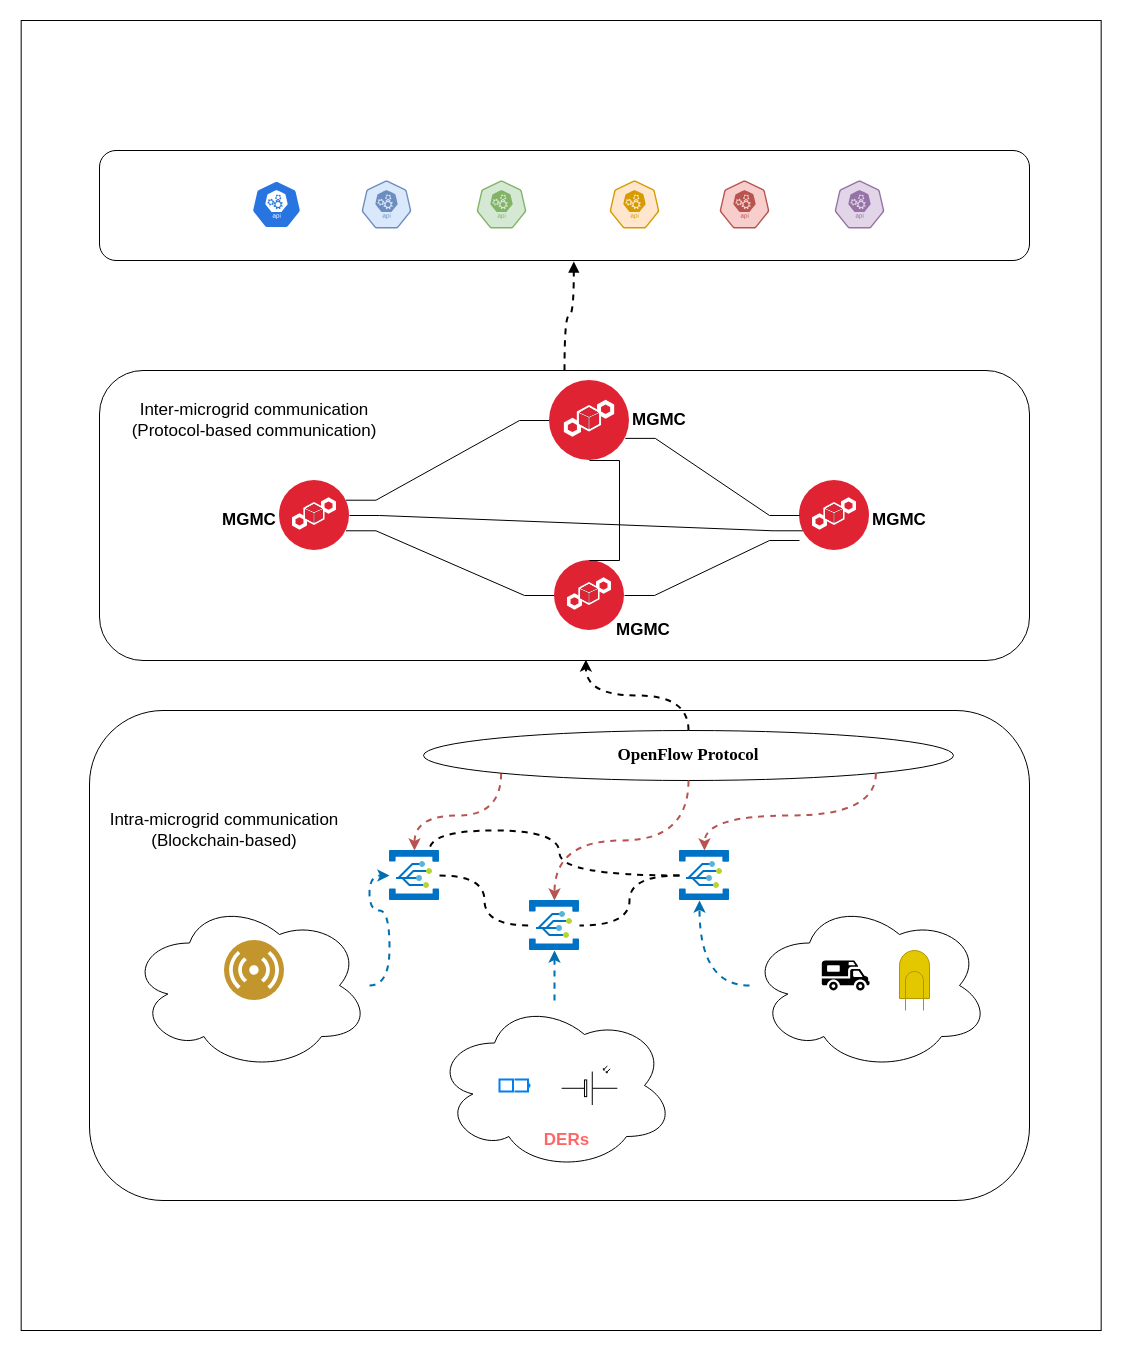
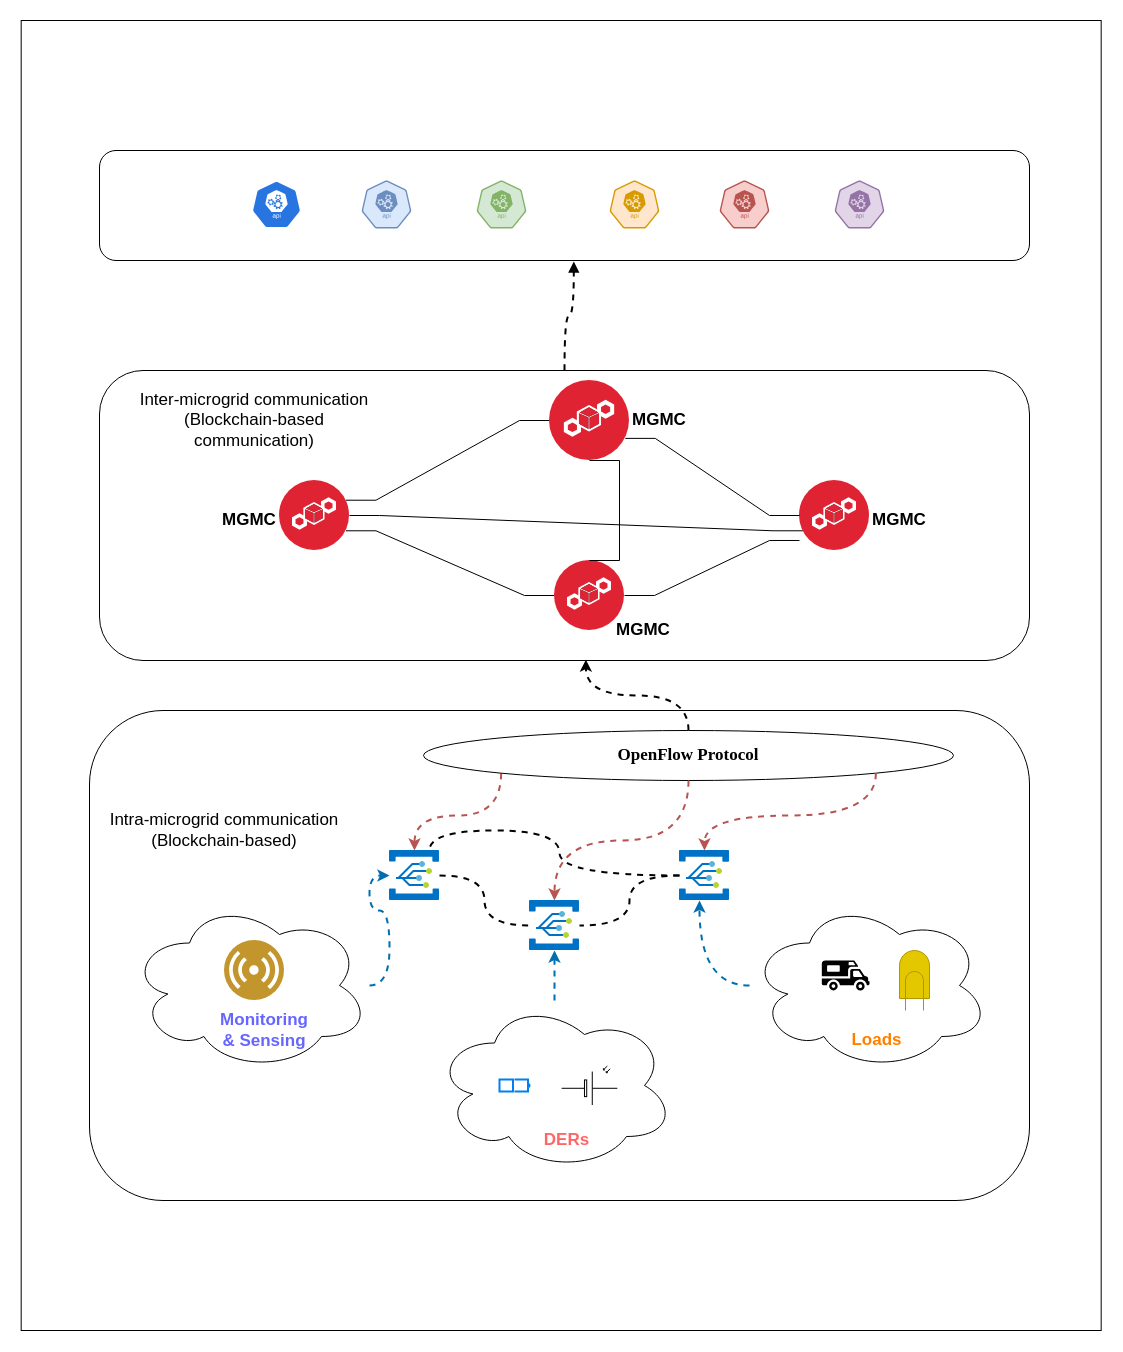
  <mxCell id="0" />
  <mxCell id="1" parent="0" />
  <mxCell id="2" value="" style="rounded=0;whiteSpace=wrap;html=1;fontSize=17;fontColor=#6666FF;align=center;glass=0;" parent="1" vertex="1"><mxGeometry x="20.67" y="20" width="1080" height="1310" as="geometry" /></mxCell>
  <mxCell id="3" value="" style="rounded=1;whiteSpace=wrap;html=1;fontSize=17;align=center;" parent="1" vertex="1"><mxGeometry x="89" y="710" width="940" height="490" as="geometry" /></mxCell>
  <mxCell id="4" style="edgeStyle=orthogonalEdgeStyle;curved=1;rounded=0;orthogonalLoop=1;jettySize=auto;html=1;entryX=0.51;entryY=1.009;entryDx=0;entryDy=0;entryPerimeter=0;dashed=1;endArrow=block;endFill=1;strokeColor=#000000;strokeWidth=2;fontSize=17;fontColor=#6666FF;" parent="1" source="5" target="6" edge="1"><mxGeometry relative="1" as="geometry" /></mxCell>
  <mxCell id="5" value="" style="rounded=1;whiteSpace=wrap;html=1;fontSize=17;align=center;" parent="1" vertex="1"><mxGeometry x="99" y="370" width="930" height="290" as="geometry" /></mxCell>
  <mxCell id="6" value="" style="rounded=1;whiteSpace=wrap;html=1;fontSize=17;align=center;" parent="1" vertex="1"><mxGeometry x="99" y="150" width="930" height="110" as="geometry" /></mxCell>
  <mxCell id="7" style="edgeStyle=orthogonalEdgeStyle;curved=1;rounded=0;orthogonalLoop=1;jettySize=auto;html=1;dashed=1;endArrow=none;endFill=0;strokeColor=#000000;strokeWidth=2;fontSize=17;fontColor=#6666FF;" parent="1" source="8" target="12" edge="1"><mxGeometry relative="1" as="geometry" /></mxCell>
  <mxCell id="8" value="" style="aspect=fixed;html=1;points=[];align=center;image;fontSize=12;image=img/lib/mscae/Event_Grid.svg;" parent="1" vertex="1"><mxGeometry x="389" y="850" width="50" height="50" as="geometry" /></mxCell>
  <mxCell id="9" style="edgeStyle=orthogonalEdgeStyle;curved=1;rounded=0;orthogonalLoop=1;jettySize=auto;html=1;dashed=1;endArrow=none;endFill=0;strokeColor=#000000;strokeWidth=2;fontSize=17;fontColor=#6666FF;" parent="1" source="11" target="12" edge="1"><mxGeometry relative="1" as="geometry" /></mxCell>
  <mxCell id="10" style="edgeStyle=orthogonalEdgeStyle;curved=1;rounded=0;orthogonalLoop=1;jettySize=auto;html=1;entryX=0.8;entryY=0;entryDx=0;entryDy=0;entryPerimeter=0;dashed=1;endArrow=none;endFill=0;strokeColor=#000000;strokeWidth=2;fontSize=17;fontColor=#6666FF;" parent="1" source="11" target="8" edge="1"><mxGeometry relative="1" as="geometry" /></mxCell>
  <mxCell id="11" value="" style="aspect=fixed;html=1;points=[];align=center;image;fontSize=12;image=img/lib/mscae/Event_Grid.svg;" parent="1" vertex="1"><mxGeometry x="679" y="850" width="50" height="50" as="geometry" /></mxCell>
  <mxCell id="12" value="" style="aspect=fixed;html=1;points=[];align=center;image;fontSize=12;image=img/lib/mscae/Event_Grid.svg;" parent="1" vertex="1"><mxGeometry x="529" y="900" width="50" height="50" as="geometry" /></mxCell>
  <mxCell id="13" style="edgeStyle=orthogonalEdgeStyle;rounded=0;orthogonalLoop=1;jettySize=auto;html=1;exitX=0;exitY=1;exitDx=0;exitDy=0;endArrow=classic;endFill=1;strokeColor=#b85450;fontSize=17;dashed=1;curved=1;strokeWidth=2;fillColor=#f8cecc;" parent="1" source="15" target="8" edge="1"><mxGeometry relative="1" as="geometry" /></mxCell>
  <mxCell id="14" style="edgeStyle=orthogonalEdgeStyle;curved=1;rounded=0;orthogonalLoop=1;jettySize=auto;html=1;exitX=0.5;exitY=0;exitDx=0;exitDy=0;entryX=0.523;entryY=0.997;entryDx=0;entryDy=0;entryPerimeter=0;dashed=1;endArrow=classic;endFill=1;strokeColor=#000000;strokeWidth=2;fontSize=17;" parent="1" source="15" target="5" edge="1"><mxGeometry relative="1" as="geometry" /></mxCell>
  <mxCell id="15" value="&lt;b&gt;&lt;font style=&quot;font-size: 17px&quot; face=&quot;Comic Sans MS&quot;&gt;OpenFlow Protocol&lt;/font&gt;&lt;/b&gt;" style="ellipse;whiteSpace=wrap;html=1;" parent="1" vertex="1"><mxGeometry x="423" y="730" width="530" height="50" as="geometry" /></mxCell>
  <mxCell id="16" style="rounded=0;orthogonalLoop=1;jettySize=auto;html=1;exitX=1;exitY=0.25;exitDx=0;exitDy=0;entryX=0;entryY=0.5;entryDx=0;entryDy=0;strokeColor=#000000;endArrow=none;endFill=0;edgeStyle=entityRelationEdgeStyle;" parent="1" source="18" target="25" edge="1"><mxGeometry relative="1" as="geometry" /></mxCell>
  <mxCell id="17" style="edgeStyle=entityRelationEdgeStyle;rounded=0;orthogonalLoop=1;jettySize=auto;html=1;exitX=1;exitY=0.75;exitDx=0;exitDy=0;entryX=0;entryY=0.5;entryDx=0;entryDy=0;endArrow=none;endFill=0;strokeColor=#000000;" parent="1" source="18" target="20" edge="1"><mxGeometry relative="1" as="geometry" /></mxCell>
  <mxCell id="18" value="" style="aspect=fixed;perimeter=ellipsePerimeter;html=1;align=center;shadow=0;dashed=0;fontColor=#4277BB;labelBackgroundColor=#ffffff;fontSize=12;spacingTop=3;image;image=img/lib/ibm/security/blockchain_security_service.svg;" parent="1" vertex="1"><mxGeometry x="279" y="480" width="70" height="70" as="geometry" /></mxCell>
  <mxCell id="19" style="edgeStyle=entityRelationEdgeStyle;rounded=0;orthogonalLoop=1;jettySize=auto;html=1;exitX=1;exitY=0.5;exitDx=0;exitDy=0;entryX=0;entryY=0.857;entryDx=0;entryDy=0;entryPerimeter=0;endArrow=none;endFill=0;strokeColor=#000000;" parent="1" source="20" target="22" edge="1"><mxGeometry relative="1" as="geometry" /></mxCell>
  <mxCell id="20" value="" style="aspect=fixed;perimeter=ellipsePerimeter;html=1;align=center;shadow=0;dashed=0;fontColor=#4277BB;labelBackgroundColor=#ffffff;fontSize=12;spacingTop=3;image;image=img/lib/ibm/security/blockchain_security_service.svg;" parent="1" vertex="1"><mxGeometry x="554" y="560" width="70" height="70" as="geometry" /></mxCell>
  <mxCell id="21" style="edgeStyle=entityRelationEdgeStyle;rounded=0;orthogonalLoop=1;jettySize=auto;html=1;exitX=0;exitY=0.75;exitDx=0;exitDy=0;entryX=1;entryY=0.5;entryDx=0;entryDy=0;endArrow=none;endFill=0;strokeColor=#000000;" parent="1" source="22" target="18" edge="1"><mxGeometry relative="1" as="geometry" /></mxCell>
  <mxCell id="22" value="" style="aspect=fixed;perimeter=ellipsePerimeter;html=1;align=center;shadow=0;dashed=0;fontColor=#4277BB;labelBackgroundColor=#ffffff;fontSize=12;spacingTop=3;image;image=img/lib/ibm/security/blockchain_security_service.svg;" parent="1" vertex="1"><mxGeometry x="799" y="480" width="70" height="70" as="geometry" /></mxCell>
  <mxCell id="23" style="edgeStyle=entityRelationEdgeStyle;rounded=0;orthogonalLoop=1;jettySize=auto;html=1;exitX=1;exitY=0.75;exitDx=0;exitDy=0;entryX=0;entryY=0.5;entryDx=0;entryDy=0;endArrow=none;endFill=0;strokeColor=#000000;" parent="1" source="25" target="22" edge="1"><mxGeometry relative="1" as="geometry" /></mxCell>
  <mxCell id="24" style="edgeStyle=entityRelationEdgeStyle;rounded=0;orthogonalLoop=1;jettySize=auto;html=1;exitX=0.5;exitY=1;exitDx=0;exitDy=0;entryX=0.5;entryY=0;entryDx=0;entryDy=0;endArrow=none;endFill=0;strokeColor=#000000;" parent="1" source="25" target="20" edge="1"><mxGeometry relative="1" as="geometry" /></mxCell>
  <mxCell id="25" value="" style="aspect=fixed;perimeter=ellipsePerimeter;html=1;align=center;shadow=0;dashed=0;fontColor=#4277BB;labelBackgroundColor=#ffffff;fontSize=12;spacingTop=3;image;image=img/lib/ibm/security/blockchain_security_service.svg;" parent="1" vertex="1"><mxGeometry x="549" y="380" width="80" height="80" as="geometry" /></mxCell>
  <mxCell id="26" value="MGMC" style="text;html=1;strokeColor=none;fillColor=none;align=center;verticalAlign=middle;whiteSpace=wrap;rounded=0;fontSize=17;fontStyle=1" parent="1" vertex="1"><mxGeometry x="609" y="400" width="100" height="40" as="geometry" /></mxCell>
  <mxCell id="27" value="MGMC" style="text;html=1;strokeColor=none;fillColor=none;align=center;verticalAlign=middle;whiteSpace=wrap;rounded=0;fontSize=17;fontStyle=1" parent="1" vertex="1"><mxGeometry x="849" y="500" width="100" height="40" as="geometry" /></mxCell>
  <mxCell id="28" value="MGMC" style="text;html=1;strokeColor=none;fillColor=none;align=center;verticalAlign=middle;whiteSpace=wrap;rounded=0;fontSize=17;fontStyle=1" parent="1" vertex="1"><mxGeometry x="593" y="610" width="100" height="40" as="geometry" /></mxCell>
  <mxCell id="29" value="MGMC" style="text;html=1;strokeColor=none;fillColor=none;align=center;verticalAlign=middle;whiteSpace=wrap;rounded=0;fontSize=17;fontStyle=1" parent="1" vertex="1"><mxGeometry x="199" y="500" width="100" height="40" as="geometry" /></mxCell>
  <mxCell id="30" style="edgeStyle=orthogonalEdgeStyle;curved=1;rounded=0;orthogonalLoop=1;jettySize=auto;html=1;entryX=0.4;entryY=1;entryDx=0;entryDy=0;entryPerimeter=0;dashed=1;endArrow=classic;endFill=1;strokeColor=#006EAF;strokeWidth=2;fontSize=17;fontColor=#6666FF;fillColor=#1ba1e2;" parent="1" source="31" target="11" edge="1"><mxGeometry relative="1" as="geometry" /></mxCell>
  <mxCell id="31" value="" style="ellipse;shape=cloud;whiteSpace=wrap;html=1;fontSize=17;" parent="1" vertex="1"><mxGeometry x="749" y="900" width="240" height="170" as="geometry" /></mxCell>
  <mxCell id="32" style="edgeStyle=orthogonalEdgeStyle;curved=1;rounded=0;orthogonalLoop=1;jettySize=auto;html=1;dashed=1;endArrow=classic;endFill=1;strokeColor=#006EAF;strokeWidth=2;fontSize=17;fontColor=#6666FF;fillColor=#1ba1e2;" parent="1" source="33" target="12" edge="1"><mxGeometry relative="1" as="geometry" /></mxCell>
  <mxCell id="33" value="" style="ellipse;shape=cloud;whiteSpace=wrap;html=1;fontSize=17;" parent="1" vertex="1"><mxGeometry x="434" y="1000" width="240" height="170" as="geometry" /></mxCell>
  <mxCell id="34" style="edgeStyle=orthogonalEdgeStyle;curved=1;rounded=0;orthogonalLoop=1;jettySize=auto;html=1;dashed=1;endArrow=classic;endFill=1;strokeColor=#006EAF;strokeWidth=2;fontSize=17;fontColor=#6666FF;fillColor=#1ba1e2;" parent="1" source="35" target="8" edge="1"><mxGeometry relative="1" as="geometry"><Array as="points"><mxPoint x="389" y="985" /><mxPoint x="389" y="910" /><mxPoint x="369" y="910" /><mxPoint x="369" y="875" /></Array></mxGeometry></mxCell>
  <mxCell id="35" value="" style="ellipse;shape=cloud;whiteSpace=wrap;html=1;fontSize=17;" parent="1" vertex="1"><mxGeometry x="129" y="900" width="240" height="170" as="geometry" /></mxCell>
  <mxCell id="36" value="Intra-microgrid communication&lt;br&gt;(Blockchain-based)" style="text;html=1;strokeColor=none;fillColor=none;align=center;verticalAlign=middle;whiteSpace=wrap;rounded=0;fontSize=17;fontStyle=0" parent="1" vertex="1"><mxGeometry x="99" y="790" width="250" height="80" as="geometry" /></mxCell>
- <mxCell id="37" value="Inter-microgrid communication&lt;br&gt;(Protocol-based communication)" style="text;html=1;strokeColor=none;fillColor=none;align=center;verticalAlign=middle;whiteSpace=wrap;rounded=0;fontSize=17;fontStyle=0" parent="1" vertex="1"><mxGeometry x="129" y="380" width="250" height="80" as="geometry" /></mxCell>
+ <mxCell id="37" value="Inter-microgrid communication&lt;br&gt;(Blockchain-based communication)" style="text;html=1;strokeColor=none;fillColor=none;align=center;verticalAlign=middle;whiteSpace=wrap;rounded=0;fontSize=17;fontStyle=0" parent="1" vertex="1"><mxGeometry x="129" y="380" width="250" height="80" as="geometry" /></mxCell>
  <mxCell id="38" value="" style="html=1;dashed=0;whitespace=wrap;fillColor=#2875E2;strokeColor=#ffffff;points=[[0.005,0.63,0],[0.1,0.2,0],[0.9,0.2,0],[0.5,0,0],[0.995,0.63,0],[0.72,0.99,0],[0.5,1,0],[0.28,0.99,0]];shape=mxgraph.kubernetes.icon;prIcon=api;fontSize=17;align=center;" parent="1" vertex="1"><mxGeometry x="251" y="180" width="50" height="48" as="geometry" /></mxCell>
  <mxCell id="39" value="" style="html=1;dashed=0;whitespace=wrap;fillColor=#dae8fc;strokeColor=#6c8ebf;points=[[0.005,0.63,0],[0.1,0.2,0],[0.9,0.2,0],[0.5,0,0],[0.995,0.63,0],[0.72,0.99,0],[0.5,1,0],[0.28,0.99,0]];shape=mxgraph.kubernetes.icon;prIcon=api;fontSize=17;align=center;" parent="1" vertex="1"><mxGeometry x="361" y="180" width="50" height="48" as="geometry" /></mxCell>
  <mxCell id="40" value="" style="html=1;dashed=0;whitespace=wrap;fillColor=#d5e8d4;strokeColor=#82b366;points=[[0.005,0.63,0],[0.1,0.2,0],[0.9,0.2,0],[0.5,0,0],[0.995,0.63,0],[0.72,0.99,0],[0.5,1,0],[0.28,0.99,0]];shape=mxgraph.kubernetes.icon;prIcon=api;fontSize=17;align=center;" parent="1" vertex="1"><mxGeometry x="476" y="180" width="50" height="48" as="geometry" /></mxCell>
  <mxCell id="41" value="" style="html=1;dashed=0;whitespace=wrap;fillColor=#ffe6cc;strokeColor=#d79b00;points=[[0.005,0.63,0],[0.1,0.2,0],[0.9,0.2,0],[0.5,0,0],[0.995,0.63,0],[0.72,0.99,0],[0.5,1,0],[0.28,0.99,0]];shape=mxgraph.kubernetes.icon;prIcon=api;fontSize=17;align=center;" parent="1" vertex="1"><mxGeometry x="609" y="180" width="50" height="48" as="geometry" /></mxCell>
  <mxCell id="42" value="" style="html=1;dashed=0;whitespace=wrap;fillColor=#f8cecc;strokeColor=#b85450;points=[[0.005,0.63,0],[0.1,0.2,0],[0.9,0.2,0],[0.5,0,0],[0.995,0.63,0],[0.72,0.99,0],[0.5,1,0],[0.28,0.99,0]];shape=mxgraph.kubernetes.icon;prIcon=api;fontSize=17;align=center;" parent="1" vertex="1"><mxGeometry x="719" y="180" width="50" height="48" as="geometry" /></mxCell>
  <mxCell id="43" value="" style="html=1;dashed=0;whitespace=wrap;fillColor=#e1d5e7;strokeColor=#9673a6;points=[[0.005,0.63,0],[0.1,0.2,0],[0.9,0.2,0],[0.5,0,0],[0.995,0.63,0],[0.72,0.99,0],[0.5,1,0],[0.28,0.99,0]];shape=mxgraph.kubernetes.icon;prIcon=api;fontSize=17;align=center;" parent="1" vertex="1"><mxGeometry x="834" y="180" width="50" height="48" as="geometry" /></mxCell>
  <mxCell id="44" style="edgeStyle=orthogonalEdgeStyle;rounded=0;orthogonalLoop=1;jettySize=auto;html=1;endArrow=classic;endFill=1;strokeColor=#b85450;fontSize=17;dashed=1;curved=1;strokeWidth=2;fillColor=#f8cecc;" parent="1" source="15" target="12" edge="1"><mxGeometry relative="1" as="geometry"><mxPoint x="479.863" y="782.678" as="sourcePoint" /><mxPoint x="424" y="860" as="targetPoint" /></mxGeometry></mxCell>
  <mxCell id="45" style="edgeStyle=orthogonalEdgeStyle;rounded=0;orthogonalLoop=1;jettySize=auto;html=1;endArrow=classic;endFill=1;strokeColor=#b85450;fontSize=17;dashed=1;curved=1;strokeWidth=2;fillColor=#f8cecc;exitX=1;exitY=1;exitDx=0;exitDy=0;" parent="1" source="15" target="11" edge="1"><mxGeometry relative="1" as="geometry"><mxPoint x="593" y="790" as="sourcePoint" /><mxPoint x="564" y="910" as="targetPoint" /></mxGeometry></mxCell>
  <mxCell id="46" value="DERs" style="text;html=1;strokeColor=none;fillColor=none;align=center;verticalAlign=middle;whiteSpace=wrap;rounded=0;fontSize=17;fontColor=#FF6666;fontStyle=1" parent="1" vertex="1"><mxGeometry x="539" y="1130" width="55" height="20" as="geometry" /></mxCell>
+ <mxCell id="47" value="Loads" style="text;html=1;strokeColor=none;fillColor=none;align=center;verticalAlign=middle;whiteSpace=wrap;rounded=0;fontSize=17;fontColor=#FF8000;fontStyle=1" parent="1" vertex="1"><mxGeometry x="849" y="1030" width="55" height="20" as="geometry" /></mxCell>
+ <mxCell id="48" value="Monitoring &amp;amp; Sensing" style="text;html=1;strokeColor=none;fillColor=none;align=center;verticalAlign=middle;whiteSpace=wrap;rounded=0;fontSize=17;fontColor=#6666FF;fontStyle=1" parent="1" vertex="1"><mxGeometry x="219" y="1020" width="90" height="20" as="geometry" /></mxCell>
  <mxCell id="49" value="" style="aspect=fixed;perimeter=ellipsePerimeter;html=1;align=center;shadow=0;dashed=0;fontColor=#4277BB;labelBackgroundColor=#ffffff;fontSize=12;spacingTop=3;image;image=img/lib/ibm/users/sensor.svg;" parent="1" vertex="1"><mxGeometry x="224" y="940" width="60" height="60" as="geometry" /></mxCell>
  <mxCell id="50" value="" style="html=1;verticalLabelPosition=bottom;align=center;labelBackgroundColor=#ffffff;verticalAlign=top;strokeWidth=2;strokeColor=#0080F0;shadow=0;dashed=0;shape=mxgraph.ios7.icons.battery;fontSize=17;fontColor=#6666FF;" parent="1" vertex="1"><mxGeometry x="499" y="1079" width="30" height="12" as="geometry" /></mxCell>
  <mxCell id="51" value="" style="verticalLabelPosition=bottom;shadow=0;dashed=0;align=center;html=1;verticalAlign=top;shape=mxgraph.electrical.opto_electronics.solar_cell;pointerEvents=1;fontSize=17;fontColor=#6666FF;" parent="1" vertex="1"><mxGeometry x="561.14" y="1065.5" width="55.71" height="39" as="geometry" /></mxCell>
  <mxCell id="52" value="" style="shape=mxgraph.signs.sports.rv;html=1;fillColor=#000000;strokeColor=none;verticalLabelPosition=bottom;verticalAlign=top;align=center;fontSize=17;fontColor=#6666FF;" parent="1" vertex="1"><mxGeometry x="821.1" y="960" width="47.9" height="30" as="geometry" /></mxCell>
  <mxCell id="53" value="" style="verticalLabelPosition=bottom;shadow=0;dashed=0;align=center;html=1;verticalAlign=top;shape=mxgraph.electrical.opto_electronics.lamp;fontSize=17;fontColor=#ffffff;fillColor=#e3c800;strokeColor=#B09500;" parent="1" vertex="1"><mxGeometry x="899" y="950" width="30" height="60" as="geometry" /></mxCell>
